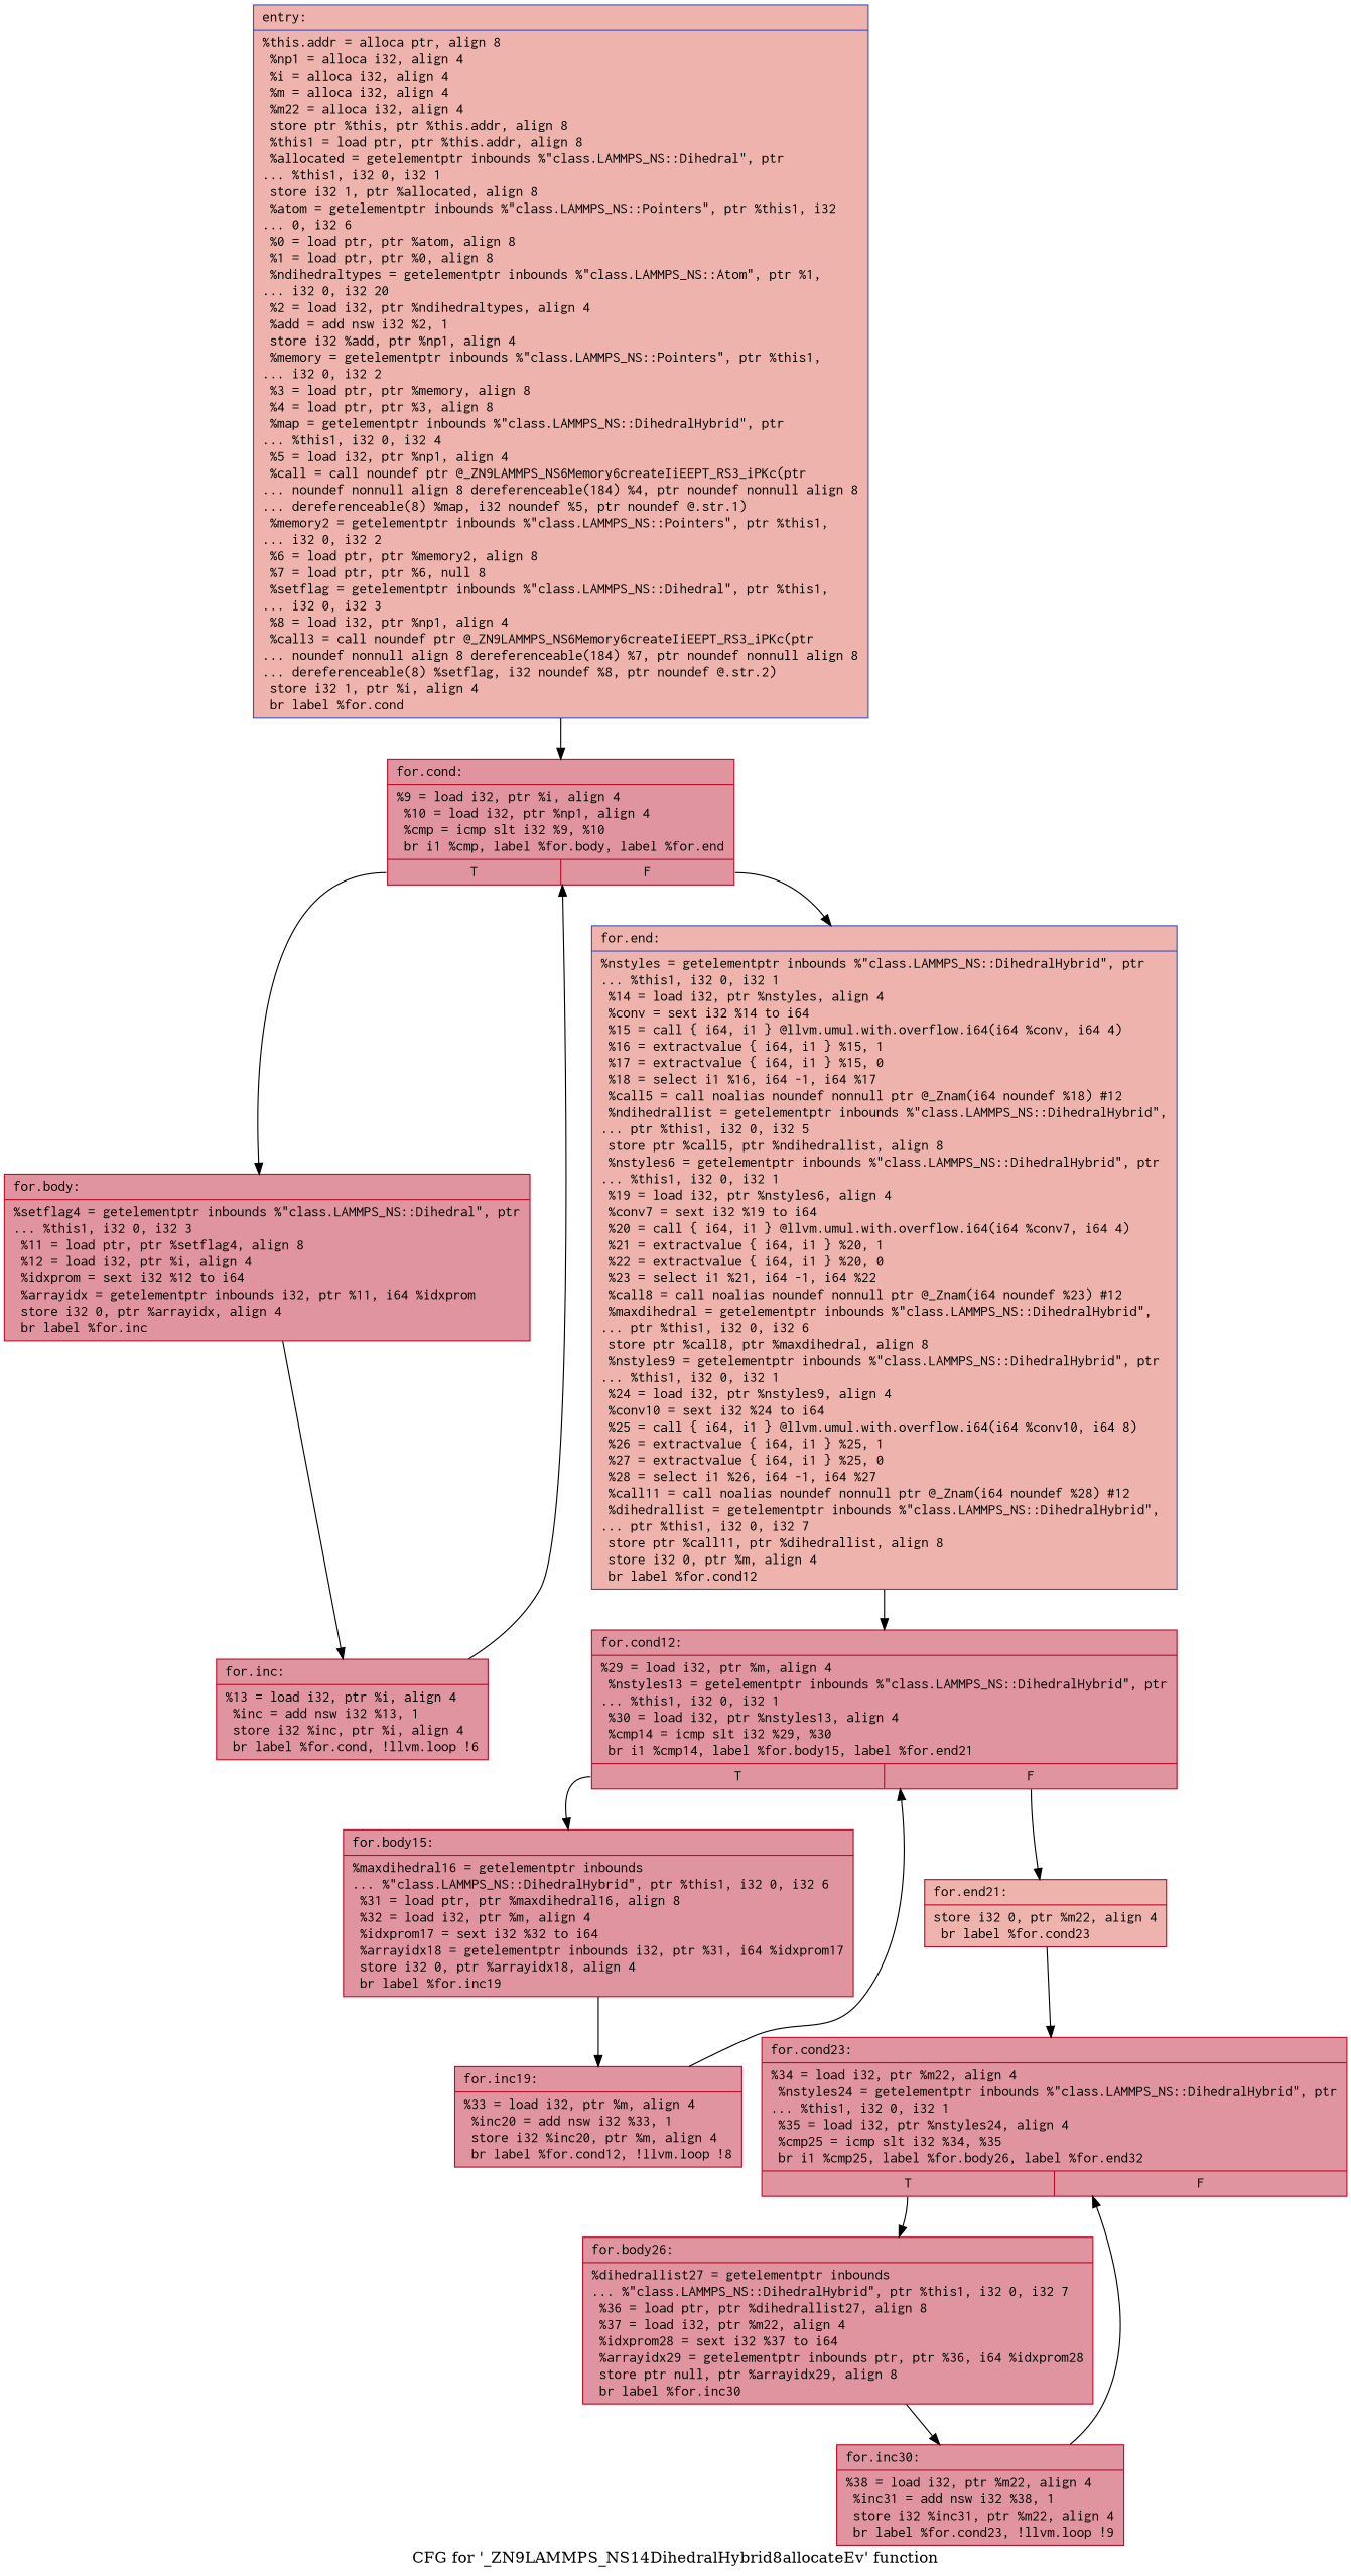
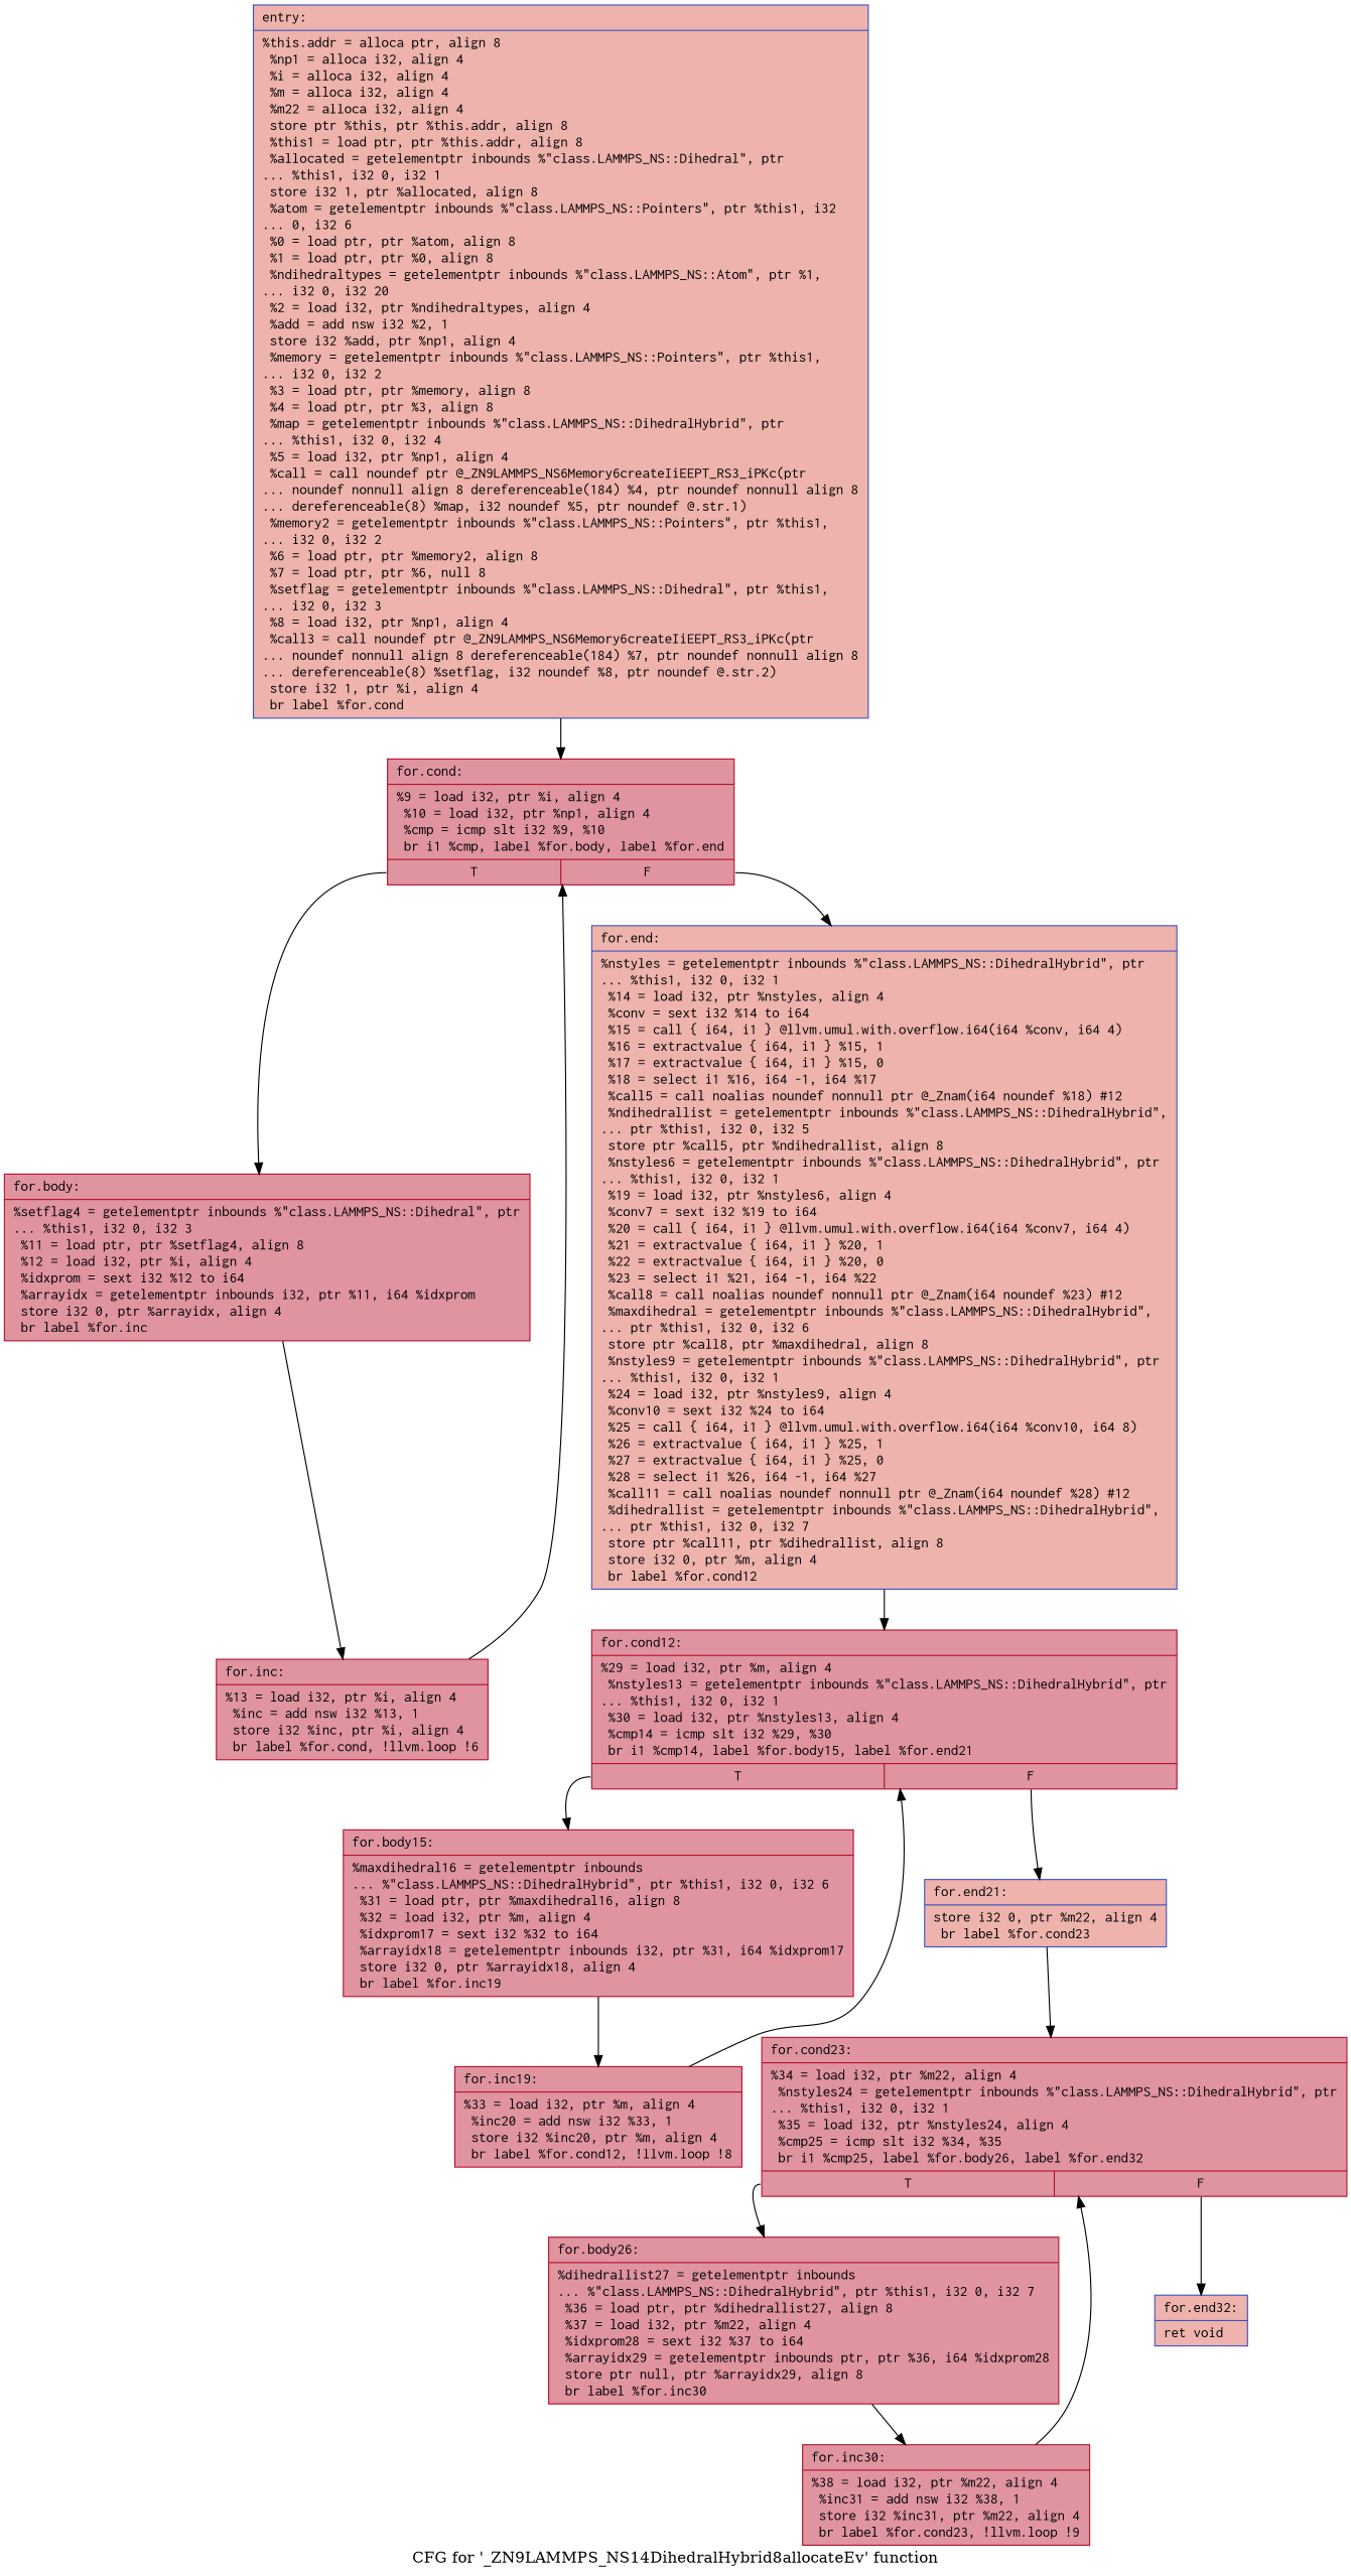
  digraph {
    label="CFG for '_ZN9LAMMPS_NS14DihedralHybrid8allocateEv' function"
    node [color="#b70d28ff" fillcolor="#b70d2870" fontname=Courier shape=record style=filled]
    n1 [color="#3d50c3ff" fillcolor="#d6524470" label="{entry:\l|  %this.addr = alloca ptr, align 8\l  %np1 = alloca i32, align 4\l  %i = alloca i32, align 4\l  %m = alloca i32, align 4\l  %m22 = alloca i32, align 4\l  store ptr %this, ptr %this.addr, align 8\l  %this1 = load ptr, ptr %this.addr, align 8\l  %allocated = getelementptr inbounds %\"class.LAMMPS_NS::Dihedral\", ptr\l... %this1, i32 0, i32 1\l  store i32 1, ptr %allocated, align 8\l  %atom = getelementptr inbounds %\"class.LAMMPS_NS::Pointers\", ptr %this1, i32\l... 0, i32 6\l  %0 = load ptr, ptr %atom, align 8\l  %1 = load ptr, ptr %0, align 8\l  %ndihedraltypes = getelementptr inbounds %\"class.LAMMPS_NS::Atom\", ptr %1,\l... i32 0, i32 20\l  %2 = load i32, ptr %ndihedraltypes, align 4\l  %add = add nsw i32 %2, 1\l  store i32 %add, ptr %np1, align 4\l  %memory = getelementptr inbounds %\"class.LAMMPS_NS::Pointers\", ptr %this1,\l... i32 0, i32 2\l  %3 = load ptr, ptr %memory, align 8\l  %4 = load ptr, ptr %3, align 8\l  %map = getelementptr inbounds %\"class.LAMMPS_NS::DihedralHybrid\", ptr\l... %this1, i32 0, i32 4\l  %5 = load i32, ptr %np1, align 4\l  %call = call noundef ptr @_ZN9LAMMPS_NS6Memory6createIiEEPT_RS3_iPKc(ptr\l... noundef nonnull align 8 dereferenceable(184) %4, ptr noundef nonnull align 8\l... dereferenceable(8) %map, i32 noundef %5, ptr noundef @.str.1)\l  %memory2 = getelementptr inbounds %\"class.LAMMPS_NS::Pointers\", ptr %this1,\l... i32 0, i32 2\l  %6 = load ptr, ptr %memory2, align 8\l  %7 = load ptr, ptr %6, null 8\l  %setflag = getelementptr inbounds %\"class.LAMMPS_NS::Dihedral\", ptr %this1,\l... i32 0, i32 3\l  %8 = load i32, ptr %np1, align 4\l  %call3 = call noundef ptr @_ZN9LAMMPS_NS6Memory6createIiEEPT_RS3_iPKc(ptr\l... noundef nonnull align 8 dereferenceable(184) %7, ptr noundef nonnull align 8\l... dereferenceable(8) %setflag, i32 noundef %8, ptr noundef @.str.2)\l  store i32 1, ptr %i, align 4\l  br label %for.cond\l}"]
    n2 [label="{for.cond:\l|  %9 = load i32, ptr %i, align 4\l  %10 = load i32, ptr %np1, align 4\l  %cmp = icmp slt i32 %9, %10\l  br i1 %cmp, label %for.body, label %for.end\l|{<s0>T|<s1>F}}"]
    n3 [label="{for.body:\l|  %setflag4 = getelementptr inbounds %\"class.LAMMPS_NS::Dihedral\", ptr\l... %this1, i32 0, i32 3\l  %11 = load ptr, ptr %setflag4, align 8\l  %12 = load i32, ptr %i, align 4\l  %idxprom = sext i32 %12 to i64\l  %arrayidx = getelementptr inbounds i32, ptr %11, i64 %idxprom\l  store i32 0, ptr %arrayidx, align 4\l  br label %for.inc\l}"]
    n4 [color="#3d50c3ff" fillcolor="#d6524470" label="{for.end:\l|  %nstyles = getelementptr inbounds %\"class.LAMMPS_NS::DihedralHybrid\", ptr\l... %this1, i32 0, i32 1\l  %14 = load i32, ptr %nstyles, align 4\l  %conv = sext i32 %14 to i64\l  %15 = call \{ i64, i1 \} @llvm.umul.with.overflow.i64(i64 %conv, i64 4)\l  %16 = extractvalue \{ i64, i1 \} %15, 1\l  %17 = extractvalue \{ i64, i1 \} %15, 0\l  %18 = select i1 %16, i64 -1, i64 %17\l  %call5 = call noalias noundef nonnull ptr @_Znam(i64 noundef %18) #12\l  %ndihedrallist = getelementptr inbounds %\"class.LAMMPS_NS::DihedralHybrid\",\l... ptr %this1, i32 0, i32 5\l  store ptr %call5, ptr %ndihedrallist, align 8\l  %nstyles6 = getelementptr inbounds %\"class.LAMMPS_NS::DihedralHybrid\", ptr\l... %this1, i32 0, i32 1\l  %19 = load i32, ptr %nstyles6, align 4\l  %conv7 = sext i32 %19 to i64\l  %20 = call \{ i64, i1 \} @llvm.umul.with.overflow.i64(i64 %conv7, i64 4)\l  %21 = extractvalue \{ i64, i1 \} %20, 1\l  %22 = extractvalue \{ i64, i1 \} %20, 0\l  %23 = select i1 %21, i64 -1, i64 %22\l  %call8 = call noalias noundef nonnull ptr @_Znam(i64 noundef %23) #12\l  %maxdihedral = getelementptr inbounds %\"class.LAMMPS_NS::DihedralHybrid\",\l... ptr %this1, i32 0, i32 6\l  store ptr %call8, ptr %maxdihedral, align 8\l  %nstyles9 = getelementptr inbounds %\"class.LAMMPS_NS::DihedralHybrid\", ptr\l... %this1, i32 0, i32 1\l  %24 = load i32, ptr %nstyles9, align 4\l  %conv10 = sext i32 %24 to i64\l  %25 = call \{ i64, i1 \} @llvm.umul.with.overflow.i64(i64 %conv10, i64 8)\l  %26 = extractvalue \{ i64, i1 \} %25, 1\l  %27 = extractvalue \{ i64, i1 \} %25, 0\l  %28 = select i1 %26, i64 -1, i64 %27\l  %call11 = call noalias noundef nonnull ptr @_Znam(i64 noundef %28) #12\l  %dihedrallist = getelementptr inbounds %\"class.LAMMPS_NS::DihedralHybrid\",\l... ptr %this1, i32 0, i32 7\l  store ptr %call11, ptr %dihedrallist, align 8\l  store i32 0, ptr %m, align 4\l  br label %for.cond12\l}"]
    n5 [label="{for.inc:\l|  %13 = load i32, ptr %i, align 4\l  %inc = add nsw i32 %13, 1\l  store i32 %inc, ptr %i, align 4\l  br label %for.cond, !llvm.loop !6\l}"]
    n6 [label="{for.cond12:\l|  %29 = load i32, ptr %m, align 4\l  %nstyles13 = getelementptr inbounds %\"class.LAMMPS_NS::DihedralHybrid\", ptr\l... %this1, i32 0, i32 1\l  %30 = load i32, ptr %nstyles13, align 4\l  %cmp14 = icmp slt i32 %29, %30\l  br i1 %cmp14, label %for.body15, label %for.end21\l|{<s0>T|<s1>F}}"]
    n7 [label="{for.body15:\l|  %maxdihedral16 = getelementptr inbounds\l... %\"class.LAMMPS_NS::DihedralHybrid\", ptr %this1, i32 0, i32 6\l  %31 = load ptr, ptr %maxdihedral16, align 8\l  %32 = load i32, ptr %m, align 4\l  %idxprom17 = sext i32 %32 to i64\l  %arrayidx18 = getelementptr inbounds i32, ptr %31, i64 %idxprom17\l  store i32 0, ptr %arrayidx18, align 4\l  br label %for.inc19\l}"]
-   n8 [fillcolor="#d6524470" label="{for.end21:\l|  store i32 0, ptr %m22, align 4\l  br label %for.cond23\l}"]
+   n8 [color="#3d50c3ff" fillcolor="#d6524470" label="{for.end21:\l|  store i32 0, ptr %m22, align 4\l  br label %for.cond23\l}"]
    n9 [label="{for.inc19:\l|  %33 = load i32, ptr %m, align 4\l  %inc20 = add nsw i32 %33, 1\l  store i32 %inc20, ptr %m, align 4\l  br label %for.cond12, !llvm.loop !8\l}"]
    n10 [label="{for.cond23:\l|  %34 = load i32, ptr %m22, align 4\l  %nstyles24 = getelementptr inbounds %\"class.LAMMPS_NS::DihedralHybrid\", ptr\l... %this1, i32 0, i32 1\l  %35 = load i32, ptr %nstyles24, align 4\l  %cmp25 = icmp slt i32 %34, %35\l  br i1 %cmp25, label %for.body26, label %for.end32\l|{<s0>T|<s1>F}}"]
    n11 [label="{for.body26:\l|  %dihedrallist27 = getelementptr inbounds\l... %\"class.LAMMPS_NS::DihedralHybrid\", ptr %this1, i32 0, i32 7\l  %36 = load ptr, ptr %dihedrallist27, align 8\l  %37 = load i32, ptr %m22, align 4\l  %idxprom28 = sext i32 %37 to i64\l  %arrayidx29 = getelementptr inbounds ptr, ptr %36, i64 %idxprom28\l  store ptr null, ptr %arrayidx29, align 8\l  br label %for.inc30\l}"]
+   n12 [color="#3d50c3ff" fillcolor="#d6524470" label="{for.end32:\l|  ret void\l}"]
    n13 [label="{for.inc30:\l|  %38 = load i32, ptr %m22, align 4\l  %inc31 = add nsw i32 %38, 1\l  store i32 %inc31, ptr %m22, align 4\l  br label %for.cond23, !llvm.loop !9\l}"]
    n1 -> n2
    n2 -> n3 [tailport=s0]
    n2 -> n4 [tailport=s1]
    n3 -> n5
    n4 -> n6
    n5 -> n2
    n6 -> n7 [tailport=s0]
    n6 -> n8 [tailport=s1]
    n7 -> n9
    n8 -> n10
    n9 -> n6
    n10 -> n11 [tailport=s0]
+   n10 -> n12 [tailport=s1]
    n11 -> n13
    n13 -> n10
  }
